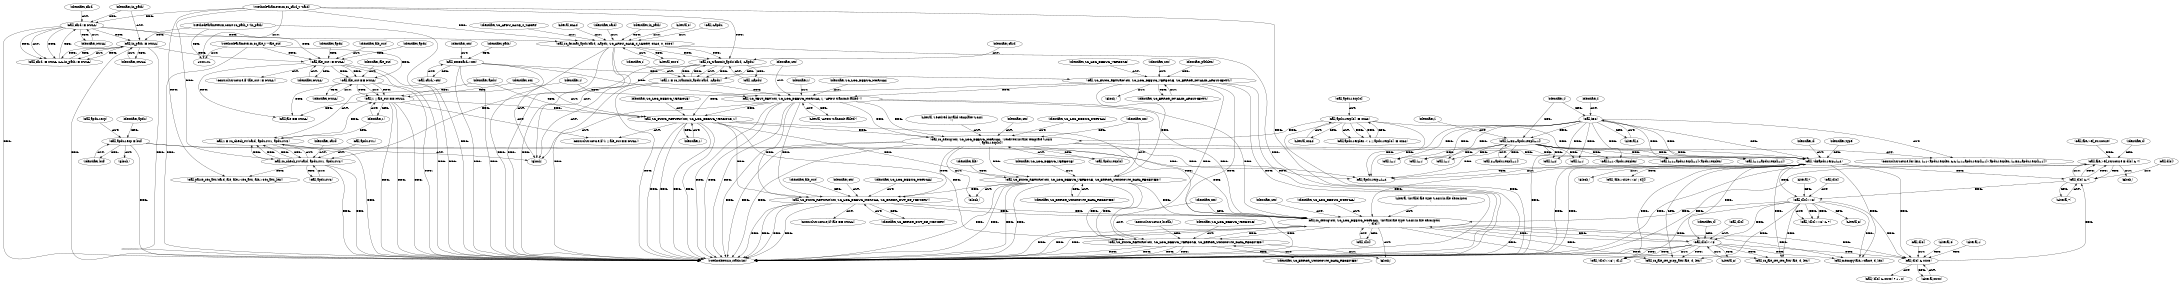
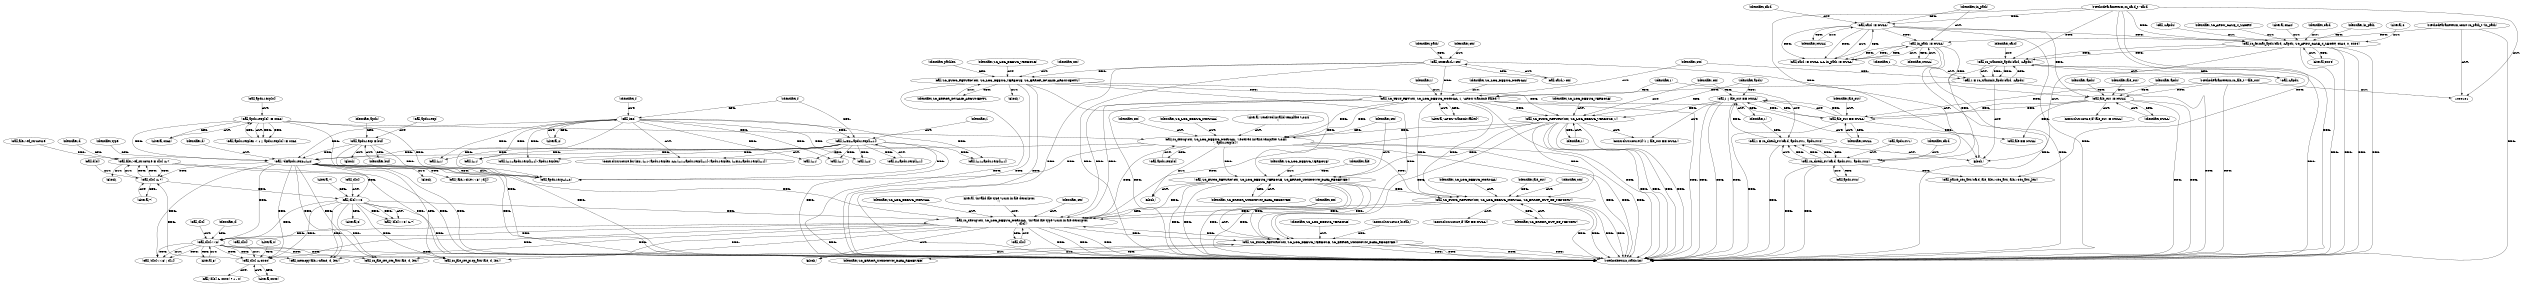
  digraph {
    n1 [label="(Call,file->ef_structure = d[0] & 7)"]
    n2 [label="(Call,d[0] & 7)"]
    n3 [label="(Block,)"]
    n4 [label="(MethodReturn,static int)"]
    n5 [label="(Call,d[0]>>3)"]
    n6 [label="(Literal,7)"]
    n7 [label="(Call,d[0] & 0x40)"]
    n8 [label="(Call,sc_debug(ctx, SC_LOG_DEBUG_NORMAL, \"invalid file type %02X in file descriptor\n\", d[0]))"]
    n9 [label="(Call,d[0]<<8)"]
    n10 [label="(Call,sc_file_set_prop_attr(file, d, len))"]
    n11 [label="(Call,memcpy(file->name, d, len))"]
    n12 [label="(Call,sc_file_set_sec_attr(file, d, len))"]
    n13 [label="(Call,(d[0]>>3) & 7)"]
    n14 [label="(Literal,3)"]
    n15 [label="(Call,*d=apdu.resp+i+2)"]
    n16 [label="(Block,)"]
    n17 [label="(Call,(d[0]<<8) | d[1])"]
    n18 [label="(Call,(file->size<<8) | d[j])"]
    n19 [label="(Call,apdu.resp+i+2)"]
    n20 [label="(Call,(d[0] & 0x40) ? 1 : 0)"]
    n21 [label="(Literal,0x40)"]
    n22 [label="(Call,SC_FUNC_RETURN(ctx, SC_LOG_DEBUG_VERBOSE, SC_ERROR_UNKNOWN_DATA_RECEIVED))"]
    n23 [label="(Call,d[0])"]
    n24 [label="(Block,)"]
    n25 [label="(Literal,8)"]
    n26 [label="(Call,apdu.resp = buf)"]
    n27 [label="(Block,)"]
    n28 [label="(Identifier,buf)"]
    n29 [label="(Call,sc_debug(ctx, SC_LOG_DEBUG_NORMAL, \"received invalid template %02X\n\", apdu.resp[0]))"]
    n30 [label="(Call,SC_FUNC_RETURN(ctx, SC_LOG_DEBUG_NORMAL, SC_ERROR_OUT_OF_MEMORY))"]
    n31 [label="(Call,SC_FUNC_RETURN(ctx, SC_LOG_DEBUG_VERBOSE, SC_ERROR_UNKNOWN_DATA_RECEIVED))"]
    n32 [label="(Block,)"]
    n33 [label="(Call,apdu.resp[0])"]
    n34 [label="(ControlStructure,if (file == NULL))"]
    n35 [label="(Identifier,SC_ERROR_OUT_OF_MEMORY)"]
    n36 [label="(Identifier,SC_ERROR_UNKNOWN_DATA_RECEIVED)"]
    n37 [label="(Call,SC_TEST_RET(ctx, SC_LOG_DEBUG_NORMAL, r, \"APDU transmit failed\"))"]
    n38 [label="(Call,SC_FUNC_RETURN(ctx, SC_LOG_DEBUG_VERBOSE, r))"]
    n39 [label="(Literal,\"APDU transmit failed\")"]
    n40 [label="(Block,)"]
    n41 [label="(Identifier,r)"]
    n42 [label="(ControlStructure,if (r || file_out == NULL))"]
    n43 [label="(Call,ctx=card->ctx)"]
    n44 [label="(Call,SC_FUNC_RETURN(ctx, SC_LOG_DEBUG_VERBOSE, SC_ERROR_INVALID_ARGUMENTS))"]
    n45 [label="(Call,card->ctx)"]
    n46 [label="(Block,)"]
    n47 [label="(Identifier,SC_ERROR_INVALID_ARGUMENTS)"]
    n48 [label="(Identifier,SC_ERROR_UNKNOWN_DATA_RECEIVED)"]
    n49 [label="(Call,r = sc_transmit_apdu(card, &apdu))"]
    n50 [label="(Call,sc_transmit_apdu(card, &apdu))"]
    n51 [label="(Call,sc_check_sw(card, apdu.sw1, apdu.sw2))"]
    n52 [label="(Call,&apdu)"]
    n53 [label="(Call,parse_sec_attr(card, file, file->sec_attr, file->sec_attr_len))"]
    n54 [label="(Call,r = sc_check_sw(card, apdu.sw1, apdu.sw2))"]
    n55 [label="(Call,apdu.sw2)"]
    n56 [label="(Call,sc_format_apdu(card, &apdu, SC_APDU_CASE_4_SHORT, 0xA4, 0, 0x04))"]
    n57 [label="(Literal,0x04)"]
    n58 [label="(Call,card != NULL)"]
    n59 [label="(Call,file_out != NULL)"]
    n60 [label="(Call,in_path != NULL)"]
    n61 [label="(Call,card != NULL && in_path != NULL)"]
    n62 [label="(Identifier,NULL)"]
    n63 [label="(Call,file_out == NULL)"]
    n64 [label="(Call,file == NULL)"]
    n65 [label="(ControlStructure,if (file_out != NULL))"]
    n66 [label="(Identifier,NULL)"]
    n67 [label="(Identifier,NULL)"]
    n68 [label="(MethodParameterIn,sc_card_t *card)"]
    1000101
    n70 [label="(Call,r || file_out == NULL)"]
    n71 [label="(Identifier,r)"]
    n72 [label="(Identifier,NULL)"]
    n73 [label="(MethodParameterIn,sc_file_t **file_out)"]
    n74 [label="(MethodParameterIn,const sc_path_t *in_path)"]
    n75 [label="(Call,apdu.resp[0] != 0x62)"]
    n76 [label="(Literal,0x62)"]
    n77 [label="(Call,apdu.resplen < 1 || apdu.resp[0] != 0x62)"]
    n78 [label="(Call,i=2)"]
    n79 [label="(Call,i+=2+apdu.resp[i+1])"]
    n80 [label="(Call,i+1)"]
    n81 [label="(ControlStructure,for(i=2; i+1<apdu.resplen && i+1+apdu.resp[i+1]<apdu.resplen; i+=2+apdu.resp[i+1]))"]
    n82 [label="(Call,i+1)"]
    n83 [label="(Call,i+2)"]
    n84 [label="(Call,i+1)"]
    n85 [label="(Call,i+1+apdu.resp[i+1]<apdu.resplen)"]
-   n86 [label="(Call,i+1<apdu.resplen)"]
    n87 [label="(Call,i+1)"]
    n88 [label="(Call,i+1+apdu.resp[i+1])"]
    n89 [label="(Literal,2)"]
    n90 [label="(Call,2+apdu.resp[i+1])"]
    n91 [label="(Identifier,ctx)"]
    n92 [label="(Identifier,r)"]
    n93 [label="(Identifier,ctx)"]
    n94 [label="(Identifier,file_out)"]
    n95 [label="(Identifier,SC_LOG_DEBUG_VERBOSE)"]
    n96 [label="(Identifier,i)"]
    n97 [label="(Literal,7)"]
    n98 [label="(Identifier,file)"]
    n99 [label="(Call,apdu.resp[0])"]
    n100 [label="(Identifier,d)"]
    n101 [label="(Literal,\"received invalid template %02X\n\")"]
    n102 [label="(Call,apdu.resp)"]
    n103 [label="(Identifier,apdu)"]
    n104 [label="(Identifier,file_out)"]
    n105 [label="(Identifier,ctx)"]
    n106 [label="(ControlStructure,break;)"]
    n107 [label="(Call,d[0])"]
    n108 [label="(Identifier,card)"]
    n109 [label="(Identifier,type)"]
    n110 [label="(Identifier,apdu)"]
    n111 [label="(Identifier,ctx)"]
    n112 [label="(Identifier,SC_LOG_DEBUG_VERBOSE)"]
    n113 [label="(Identifier,in_path)"]
    n114 [label="(Identifier,ctx)"]
    n115 [label="(Literal,0)"]
    n116 [label="(Literal,\"invalid file type %02X in file descriptor\n\")"]
    n117 [label="(Identifier,card)"]
    n118 [label="(Call,d[0])"]
    n119 [label="(Identifier,ctx)"]
    n120 [label="(Identifier,file_out)"]
    n121 [label="(Call,d[0])"]
    n122 [label="(Identifier,pathlen)"]
    n123 [label="(Identifier,SC_LOG_DEBUG_NORMAL)"]
    n124 [label="(Identifier,r)"]
    n125 [label="(Identifier,SC_LOG_DEBUG_NORMAL)"]
    n126 [label="(Identifier,card)"]
    n127 [label="(Call,file->ef_structure)"]
    n128 [label="(Identifier,d)"]
    n129 [label="(Identifier,r)"]
    n130 [label="(Identifier,ctx)"]
    n131 [label="(Identifier,SC_LOG_DEBUG_VERBOSE)"]
    n132 [label="(Call,&apdu)"]
    n133 [label="(Identifier,SC_APDU_CASE_4_SHORT)"]
    n134 [label="(Identifier,ctx)"]
    n135 [label="(Identifier,apdu)"]
    n136 [label="(Identifier,SC_LOG_DEBUG_VERBOSE)"]
    n137 [label="(Identifier,i)"]
    n138 [label="(Literal,0)"]
    n139 [label="(Call,apdu.sw1)"]
    n140 [label="(Identifier,d)"]
    n141 [label="(Literal,0xA4)"]
-   n142 [label="(Literal,1)"]
    n143 [label="(Identifier,in_path)"]
    n144 [label="(Identifier,card)"]
    n145 [label="(Identifier,path)"]
    n146 [label="(Identifier,i)"]
    n147 [label="(Identifier,ctx)"]
    n148 [label="(Call,d[0])"]
    n149 [label="(Identifier,apdu)"]
    n150 [label="(Identifier,SC_LOG_DEBUG_NORMAL)"]
    n151 [label="(Identifier,SC_LOG_DEBUG_NORMAL)"]
    n1 -> n2 [label="CFG: "]
    n1 -> n3 [label="AST: "]
    n1 -> n4 [label="DDG: "]
    n1 -> n4 [label="DDG: "]
    n2 -> n1 [label="AST: "]
    n2 -> n1 [label="DDG: "]
    n2 -> n1 [label="DDG: "]
    n2 -> n5 [label="DDG: "]
    n2 -> n6 [label="CFG: "]
    n5 -> n4 [label="DDG: "]
    n5 -> n7 [label="DDG: "]
    n5 -> n8 [label="DDG: "]
    n5 -> n9 [label="DDG: "]
    n5 -> n10 [label="DDG: "]
    n5 -> n11 [label="DDG: "]
    n5 -> n12 [label="DDG: "]
    n5 -> n13 [label="AST: "]
    n5 -> n13 [label="DDG: "]
    n5 -> n13 [label="DDG: "]
    n5 -> n14 [label="CFG: "]
    n6 -> n2 [label="AST: "]
    n7 -> n2 [label="DDG: "]
    n7 -> n20 [label="AST: "]
    n7 -> n21 [label="CFG: "]
    n8 -> n4 [label="DDG: "]
    n8 -> n4 [label="DDG: "]
    n8 -> n4 [label="DDG: "]
    n8 -> n7 [label="DDG: "]
    n8 -> n9 [label="DDG: "]
    n8 -> n10 [label="DDG: "]
    n8 -> n11 [label="DDG: "]
    n8 -> n12 [label="DDG: "]
    n8 -> n22 [label="DDG: "]
    n8 -> n23 [label="CFG: "]
    n8 -> n24 [label="AST: "]
    n9 -> n4 [label="DDG: "]
    n9 -> n7 [label="DDG: "]
    n9 -> n8 [label="DDG: "]
    n9 -> n10 [label="DDG: "]
    n9 -> n11 [label="DDG: "]
    n9 -> n12 [label="DDG: "]
    n9 -> n17 [label="AST: "]
    n9 -> n17 [label="DDG: "]
    n9 -> n17 [label="DDG: "]
    n9 -> n25 [label="CFG: "]
    n15 -> n2 [label="DDG: "]
    n15 -> n4 [label="DDG: "]
    n15 -> n4 [label="DDG: "]
    n15 -> n5 [label="DDG: "]
    n15 -> n7 [label="DDG: "]
    n15 -> n8 [label="DDG: "]
    n15 -> n9 [label="DDG: "]
    n15 -> n10 [label="CFG: "]
    n15 -> n11 [label="DDG: "]
    n15 -> n12 [label="DDG: "]
    n15 -> n16 [label="AST: "]
    n15 -> n17 [label="DDG: "]
    n15 -> n18 [label="DDG: "]
    n15 -> n19 [label="CFG: "]
    n19 -> n15 [label="AST: "]
    n21 -> n7 [label="AST: "]
    n22 -> n4 [label="DDG: "]
    n22 -> n4 [label="DDG: "]
    n22 -> n4 [label="DDG: "]
    n22 -> n4 [label="DDG: "]
    n22 -> n8 [label="DDG: "]
    n22 -> n24 [label="AST: "]
    n22 -> n48 [label="CFG: "]
    n23 -> n8 [label="AST: "]
    n25 -> n9 [label="AST: "]
    n26 -> n4 [label="DDG: "]
    n26 -> n15 [label="DDG: "]
    n26 -> n19 [label="DDG: "]
    n26 -> n27 [label="AST: "]
    n26 -> n28 [label="CFG: "]
    n28 -> n26 [label="AST: "]
    n29 -> n4 [label="DDG: "]
    n29 -> n4 [label="DDG: "]
    n29 -> n4 [label="DDG: "]
    n29 -> n8 [label="DDG: "]
    n29 -> n15 [label="DDG: "]
    n29 -> n19 [label="DDG: "]
    n29 -> n30 [label="DDG: "]
    n29 -> n31 [label="DDG: "]
    n29 -> n32 [label="AST: "]
    n29 -> n33 [label="CFG: "]
    n30 -> n4 [label="DDG: "]
    n30 -> n4 [label="DDG: "]
    n30 -> n4 [label="DDG: "]
    n30 -> n4 [label="DDG: "]
    n30 -> n8 [label="DDG: "]
    n30 -> n8 [label="DDG: "]
    n30 -> n34 [label="AST: "]
    n30 -> n35 [label="CFG: "]
    n31 -> n4 [label="DDG: "]
    n31 -> n4 [label="DDG: "]
    n31 -> n4 [label="DDG: "]
    n31 -> n4 [label="DDG: "]
    n31 -> n8 [label="DDG: "]
    n31 -> n22 [label="DDG: "]
    n31 -> n22 [label="DDG: "]
    n31 -> n30 [label="DDG: "]
    n31 -> n32 [label="AST: "]
    n31 -> n36 [label="CFG: "]
    n33 -> n29 [label="AST: "]
    n35 -> n30 [label="AST: "]
    n36 -> n31 [label="AST: "]
    n37 -> n4 [label="DDG: "]
    n37 -> n4 [label="DDG: "]
    n37 -> n4 [label="DDG: "]
    n37 -> n8 [label="DDG: "]
    n37 -> n8 [label="DDG: "]
    n37 -> n29 [label="DDG: "]
    n37 -> n29 [label="DDG: "]
    n37 -> n30 [label="DDG: "]
    n37 -> n30 [label="DDG: "]
    n37 -> n38 [label="DDG: "]
    n37 -> n39 [label="CFG: "]
    n37 -> n40 [label="AST: "]
    n38 -> n4 [label="DDG: "]
    n38 -> n4 [label="DDG: "]
    n38 -> n4 [label="DDG: "]
    n38 -> n4 [label="DDG: "]
    n38 -> n8 [label="DDG: "]
    n38 -> n22 [label="DDG: "]
    n38 -> n29 [label="DDG: "]
    n38 -> n30 [label="DDG: "]
    n38 -> n31 [label="DDG: "]
    n38 -> n41 [label="CFG: "]
    n38 -> n42 [label="AST: "]
    n39 -> n37 [label="AST: "]
    n41 -> n38 [label="AST: "]
    n43 -> n4 [label="DDG: "]
    n43 -> n4 [label="DDG: "]
    n43 -> n37 [label="DDG: "]
    n43 -> n40 [label="AST: "]
    n43 -> n44 [label="DDG: "]
    n43 -> n45 [label="CFG: "]
    n44 -> n4 [label="DDG: "]
    n44 -> n4 [label="DDG: "]
    n44 -> n4 [label="DDG: "]
    n44 -> n22 [label="DDG: "]
    n44 -> n31 [label="DDG: "]
    n44 -> n37 [label="DDG: "]
    n44 -> n38 [label="DDG: "]
    n44 -> n46 [label="AST: "]
    n44 -> n47 [label="CFG: "]
    n45 -> n43 [label="AST: "]
    n47 -> n44 [label="AST: "]
    n48 -> n22 [label="AST: "]
    n49 -> n4 [label="DDG: "]
    n49 -> n37 [label="DDG: "]
    n49 -> n40 [label="AST: "]
-   n49 -> n50 [label="DDG: "]
+   n49 -> n50 [label="CFG: "]
    n50 -> n4 [label="DDG: "]
    n50 -> n49 [label="AST: "]
    n50 -> n49 [label="DDG: "]
    n50 -> n49 [label="DDG: "]
    n50 -> n51 [label="DDG: "]
    n50 -> n52 [label="CFG: "]
    n51 -> n4 [label="DDG: "]
    n51 -> n4 [label="DDG: "]
    n51 -> n53 [label="DDG: "]
    n51 -> n54 [label="AST: "]
    n51 -> n54 [label="DDG: "]
    n51 -> n54 [label="DDG: "]
    n51 -> n54 [label="DDG: "]
    n51 -> n55 [label="CFG: "]
    n52 -> n50 [label="AST: "]
    n54 -> n4 [label="DDG: "]
    n54 -> n40 [label="AST: "]
    n54 -> n51 [label="CFG: "]
    n54 -> n70 [label="DDG: "]
    n55 -> n51 [label="AST: "]
    n56 -> n4 [label="DDG: "]
    n56 -> n4 [label="DDG: "]
    n56 -> n4 [label="DDG: "]
    n56 -> n4 [label="DDG: "]
    n56 -> n40 [label="AST: "]
    n56 -> n50 [label="DDG: "]
    n56 -> n50 [label="DDG: "]
    n56 -> n57 [label="CFG: "]
    n57 -> n56 [label="AST: "]
    n58 -> n4 [label="DDG: "]
    n58 -> n56 [label="DDG: "]
    n58 -> n59 [label="DDG: "]
    n58 -> n60 [label="DDG: "]
    n58 -> n61 [label="AST: "]
    n58 -> n61 [label="DDG: "]
    n58 -> n61 [label="DDG: "]
    n58 -> n62 [label="CFG: "]
    n59 -> n4 [label="DDG: "]
    n59 -> n4 [label="DDG: "]
    n59 -> n63 [label="DDG: "]
    n59 -> n63 [label="DDG: "]
    n59 -> n64 [label="DDG: "]
    n59 -> n65 [label="AST: "]
    n59 -> n66 [label="CFG: "]
    n60 -> n4 [label="DDG: "]
    n60 -> n4 [label="DDG: "]
    n60 -> n59 [label="DDG: "]
    n60 -> n61 [label="AST: "]
    n60 -> n61 [label="DDG: "]
    n60 -> n61 [label="DDG: "]
    n60 -> n67 [label="CFG: "]
    n61 -> n58 [label="CFG: "]
    n61 -> n60 [label="CFG: "]
    n62 -> n58 [label="AST: "]
    n63 -> n4 [label="DDG: "]
    n63 -> n64 [label="DDG: "]
    n63 -> n70 [label="AST: "]
    n63 -> n70 [label="DDG: "]
    n63 -> n70 [label="DDG: "]
    n63 -> n72 [label="CFG: "]
    n66 -> n59 [label="AST: "]
    n67 -> n60 [label="AST: "]
    n68 -> n4 [label="DDG: "]
    n68 -> n50 [label="DDG: "]
    n68 -> n51 [label="DDG: "]
    n68 -> n53 [label="DDG: "]
    n68 -> n56 [label="DDG: "]
    n68 -> n58 [label="DDG: "]
    n68 -> 1000101 [label="AST: "]
    n70 -> n4 [label="DDG: "]
    n70 -> n4 [label="DDG: "]
    n70 -> n4 [label="DDG: "]
    n70 -> n38 [label="DDG: "]
    n70 -> n42 [label="AST: "]
-   n70 -> n64 [label="CFG: "]
+   n70 -> n63 [label="CFG: "]
    n70 -> n71 [label="CFG: "]
    n71 -> n54 [label="CFG: "]
    n71 -> n70 [label="AST: "]
    n72 -> n63 [label="AST: "]
    n73 -> n4 [label="DDG: "]
    n73 -> n59 [label="DDG: "]
    n73 -> n63 [label="DDG: "]
    n73 -> 1000101 [label="AST: "]
    n74 -> n4 [label="DDG: "]
    n74 -> n60 [label="DDG: "]
-   n74 -> 1000101 [label="CFG: "]
+   n74 -> 1000101 [label="AST: "]
    n75 -> n4 [label="DDG: "]
    n75 -> n15 [label="DDG: "]
    n75 -> n19 [label="DDG: "]
    n75 -> n29 [label="DDG: "]
    n75 -> n76 [label="CFG: "]
    n75 -> n77 [label="AST: "]
    n75 -> n77 [label="DDG: "]
    n75 -> n77 [label="DDG: "]
    n76 -> n75 [label="AST: "]
    n77 -> n75 [label="CFG: "]
-   n78 -> n15 [label="CFG: "]
+   n78 -> n15 [label="DDG: "]
    n78 -> n19 [label="DDG: "]
    n78 -> n79 [label="DDG: "]
    n78 -> n80 [label="DDG: "]
    n78 -> n81 [label="AST: "]
    n78 -> n82 [label="DDG: "]
    n78 -> n83 [label="DDG: "]
    n78 -> n84 [label="DDG: "]
    n78 -> n85 [label="DDG: "]
-   n78 -> n86 [label="DDG: "]
    n78 -> n87 [label="DDG: "]
    n78 -> n88 [label="DDG: "]
    n78 -> n89 [label="CFG: "]
    n79 -> n4 [label="DDG: "]
    n79 -> n15 [label="DDG: "]
    n79 -> n19 [label="DDG: "]
    n79 -> n80 [label="DDG: "]
    n79 -> n81 [label="AST: "]
    n79 -> n82 [label="DDG: "]
    n79 -> n83 [label="DDG: "]
    n79 -> n84 [label="DDG: "]
    n79 -> n85 [label="DDG: "]
-   n79 -> n86 [label="DDG: "]
    n79 -> n87 [label="DDG: "]
    n79 -> n88 [label="DDG: "]
    n79 -> n90 [label="DDG: "]
    n89 -> n78 [label="AST: "]
    n90 -> n79 [label="AST: "]
    n91 -> n37 [label="AST: "]
    n91 -> n49 [label="CFG: "]
    n92 -> n37 [label="AST: "]
    n93 -> n38 [label="AST: "]
    n93 -> n70 [label="CFG: "]
    n94 -> n30 [label="CFG: "]
    n95 -> n38 [label="AST: "]
    n96 -> n79 [label="AST: "]
    n97 -> n5 [label="CFG: "]
    n98 -> n31 [label="CFG: "]
    n99 -> n75 [label="AST: "]
    n100 -> n15 [label="AST: "]
    n101 -> n29 [label="AST: "]
    n102 -> n26 [label="AST: "]
    n103 -> n59 [label="CFG: "]
    n104 -> n59 [label="AST: "]
    n105 -> n43 [label="AST: "]
    n106 -> n22 [label="CFG: "]
    n107 -> n5 [label="AST: "]
    n108 -> n50 [label="AST: "]
    n109 -> n15 [label="CFG: "]
    n110 -> n59 [label="CFG: "]
    n111 -> n8 [label="CFG: "]
    n111 -> n22 [label="AST: "]
    n112 -> n31 [label="AST: "]
    n113 -> n56 [label="CFG: "]
    n114 -> n29 [label="AST: "]
    n115 -> n56 [label="AST: "]
    n116 -> n8 [label="AST: "]
    n117 -> n51 [label="AST: "]
    n118 -> n7 [label="AST: "]
    n119 -> n8 [label="AST: "]
    n120 -> n63 [label="AST: "]
    n121 -> n9 [label="AST: "]
    n122 -> n44 [label="CFG: "]
    n123 -> n29 [label="AST: "]
    n124 -> n49 [label="AST: "]
    n125 -> n8 [label="AST: "]
    n126 -> n58 [label="AST: "]
    n127 -> n1 [label="DDG: "]
    n128 -> n1 [label="CFG: "]
    n129 -> n37 [label="CFG: "]
    n129 -> n54 [label="AST: "]
    n130 -> n29 [label="CFG: "]
    n130 -> n31 [label="AST: "]
    n131 -> n22 [label="AST: "]
    n132 -> n56 [label="AST: "]
    n133 -> n56 [label="AST: "]
    n134 -> n30 [label="AST: "]
    n135 -> n26 [label="CFG: "]
    n136 -> n44 [label="AST: "]
    n137 -> n78 [label="CFG: "]
    n137 -> n79 [label="CFG: "]
    n138 -> n7 [label="CFG: "]
    n139 -> n51 [label="AST: "]
    n140 -> n9 [label="CFG: "]
    n141 -> n56 [label="AST: "]
-   n142 -> n7 [label="CFG: "]
    n143 -> n58 [label="CFG: "]
    n143 -> n60 [label="AST: "]
    n144 -> n56 [label="AST: "]
    n145 -> n43 [label="CFG: "]
    n146 -> n78 [label="AST: "]
    n147 -> n44 [label="AST: "]
    n148 -> n2 [label="AST: "]
    n149 -> n38 [label="CFG: "]
    n149 -> n70 [label="CFG: "]
    n150 -> n37 [label="AST: "]
    n151 -> n30 [label="AST: "]
  }
